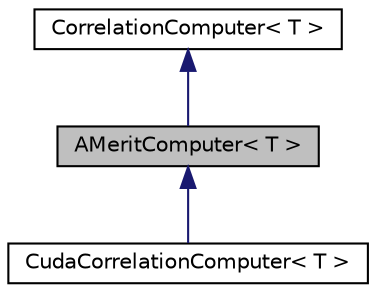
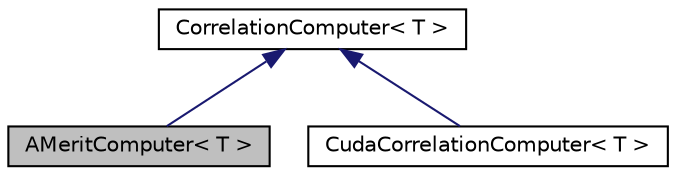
  digraph {
    node [color=black fillcolor=white fontname=Helvetica fontsize=10 shape=record style=filled]
    edge [color=midnightblue dir=back fontname=Helvetica fontsize=10 labelfontname=Helvetica labelfontsize=10 style=solid]
    n1 [fillcolor=grey75 fontcolor=black height=0.2 label="AMeritComputer\< T \>" width=0.4]
    n2 [height=0.2 label="CudaCorrelationComputer\< T \>" width=0.4]
    n3 [height=0.2 label="CorrelationComputer\< T \>" width=0.4]
-   n1 -> n2
+   n3 -> n2
    n3 -> n1
  }
